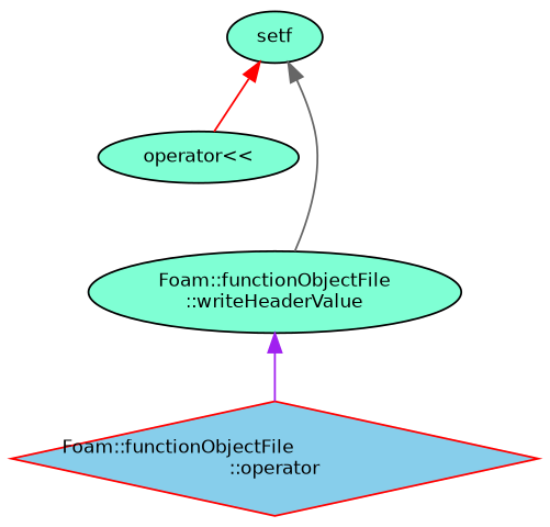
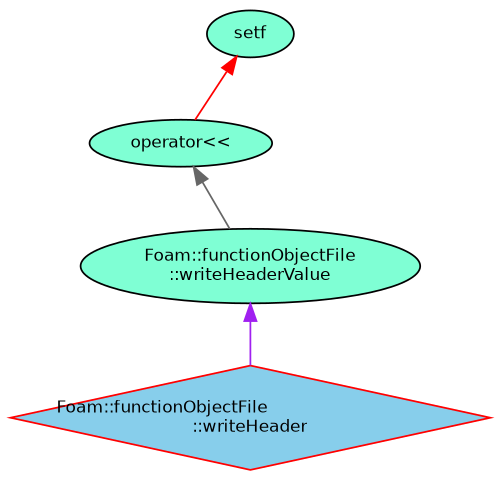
  digraph {
    rankdir=TB
    node [color=black fillcolor=aquamarine fontname=Helvetica fontsize=10 shape=ellipse style=filled]
    edge [dir=back fontname=Helvetica fontsize=10 labelfontname=Helvetica labelfontsize=10 style=solid]
    n1 [fontcolor=black height=0.2 label=setf width=0.4]
    n2 [height=0.2 label="operator\<\<" width=0.4]
    n3 [height=0.2 label="Foam::functionObjectFile\l::writeHeaderValue" width=0.4]
-   n4 [color=red fillcolor=skyblue height=0.2 label="Foam::functionObjectFile\l::operator" shape=diamond width=0.4]
+   n4 [color=red fillcolor=skyblue height=0.2 label="Foam::functionObjectFile\l::writeHeader" shape=diamond width=0.4]
    n1 -> n2 [color=red]
-   n1 -> n3 [color=gray40]
+   n2 -> n3 [color=gray40]
    n3 -> n4 [color=purple]
  }
